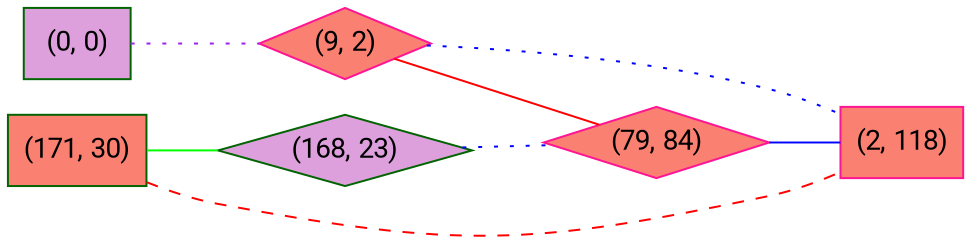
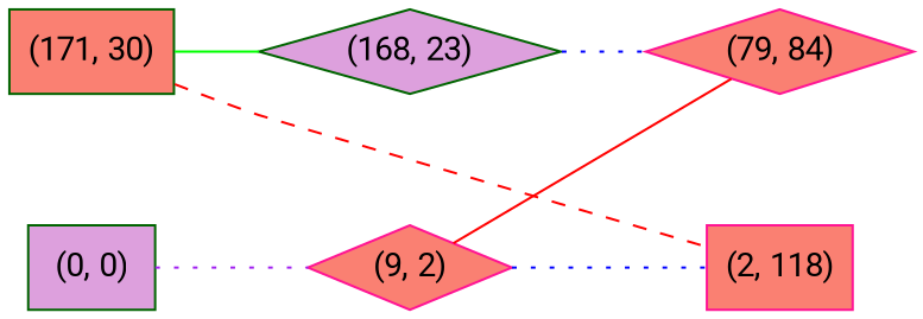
  graph {
    fontname=Roboto
    rankdir=LR
    node [color=darkgreen fillcolor=salmon fontname=Roboto shape=box style=filled]
    edge [color=blue fontname=Roboto style=dotted weight=3]
    "(0, 0)" [fillcolor=plum]
    "(9, 2)" [color=deeppink shape=diamond]
    "(2, 118)" [color=deeppink]
    "(79, 84)" [color=deeppink shape=diamond]
    "(168, 23)" [fillcolor=plum shape=diamond]
    "(171, 30)"
    "(0, 0)" -- "(9, 2)" [color=purple weight=4]
    "(9, 2)" -- "(2, 118)"
    "(9, 2)" -- "(79, 84)" [color=red style=solid weight=1]
-   "(79, 84)" -- "(2, 118)" [style=solid]
    "(168, 23)" -- "(79, 84)"
    "(171, 30)" -- "(2, 118)" [color=red style=dashed weight=1]
    "(171, 30)" -- "(168, 23)" [color=green style=solid weight=2]
  }
